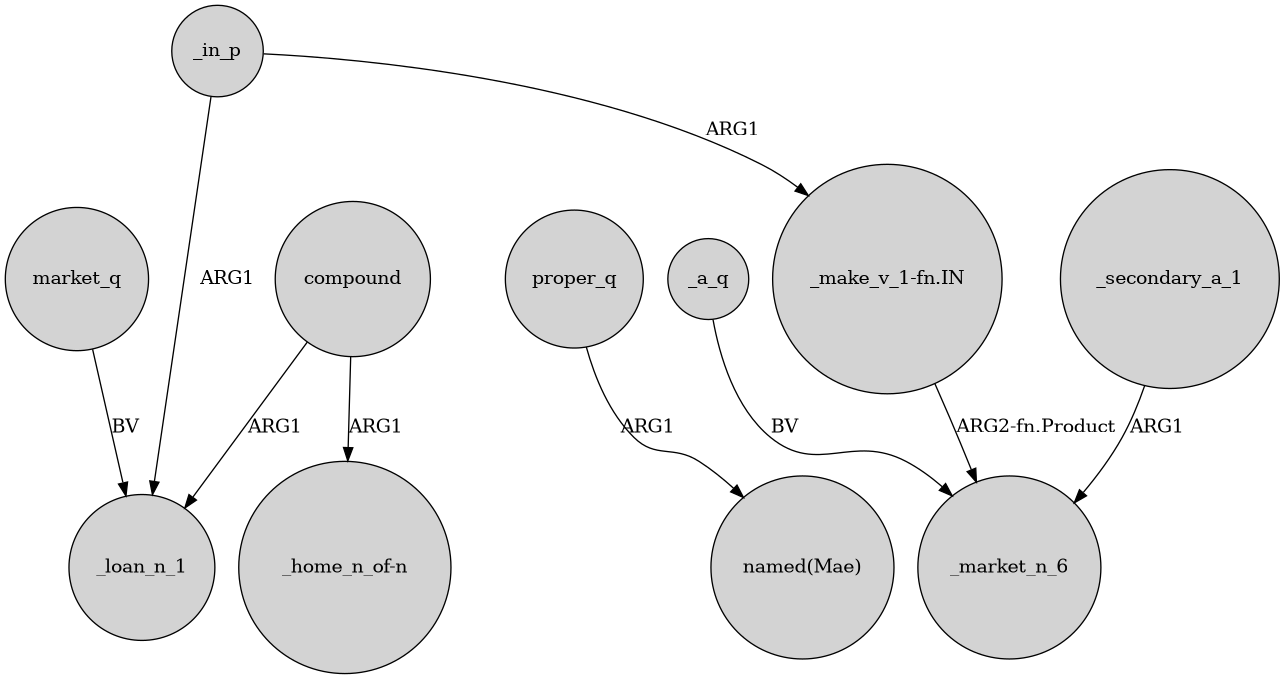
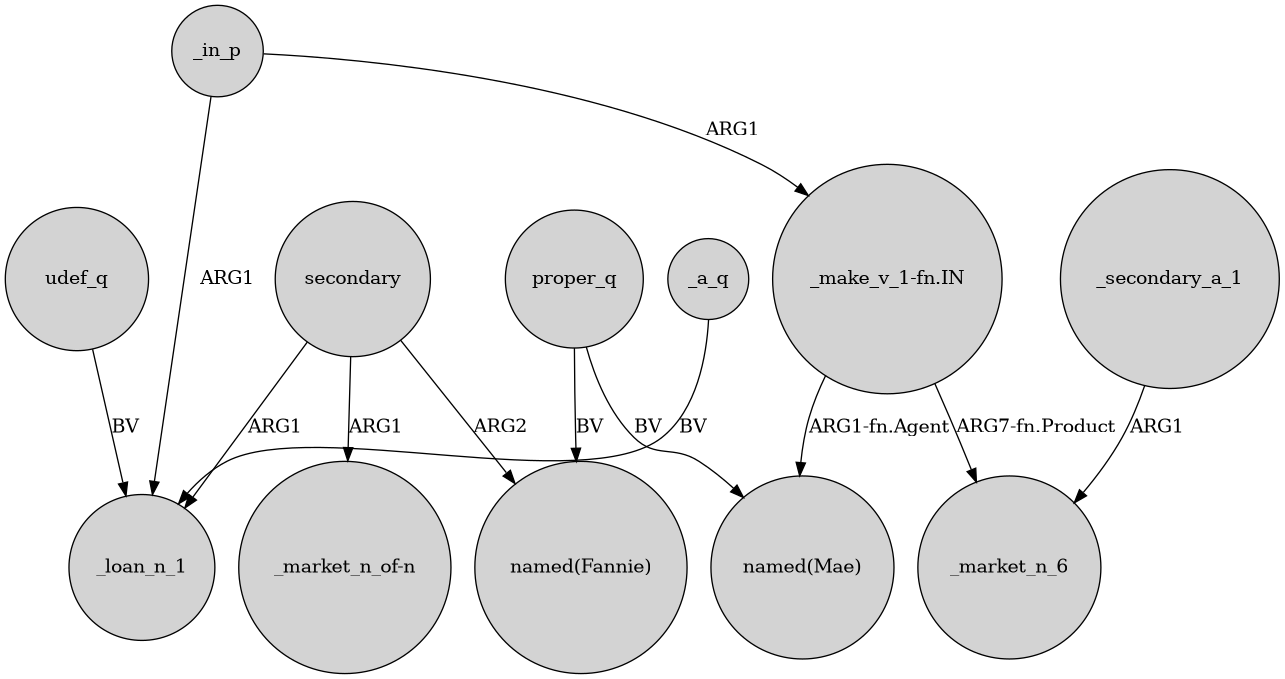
  digraph {
    node [shape=circle style=filled]
    _in_p
    _loan_n_1
    "_make_v_1-fn.IN"
    n4 [label=_market_n_6]
    "named(Mae)"
-   udef_q [label=market_q]
-   compound
-   "_home_n_of-n"
+   udef_q
+   compound [label=secondary]
+   "_home_n_of-n" [label="_market_n_of-n"]
+   "named(Fannie)"
    _secondary_a_1
    proper_q
    _a_q
    _in_p -> _loan_n_1 [label=ARG1]
    _in_p -> "_make_v_1-fn.IN" [label=ARG1]
-   "_make_v_1-fn.IN" -> n4 [label="ARG2-fn.Product"]
+   "_make_v_1-fn.IN" -> n4 [label="ARG7-fn.Product"]
+   "_make_v_1-fn.IN" -> "named(Mae)" [label="ARG1-fn.Agent"]
    udef_q -> _loan_n_1 [label=BV]
    compound -> _loan_n_1 [label=ARG1]
    compound -> "_home_n_of-n" [label=ARG1]
+   compound -> "named(Fannie)" [label=ARG2]
    _secondary_a_1 -> n4 [label=ARG1]
-   proper_q -> "named(Mae)" [label=ARG1]
-   _a_q -> n4 [label=BV]
+   proper_q -> "named(Mae)" [label=BV]
+   proper_q -> "named(Fannie)" [label=BV]
+   _a_q -> _loan_n_1 [label=BV]
  }
